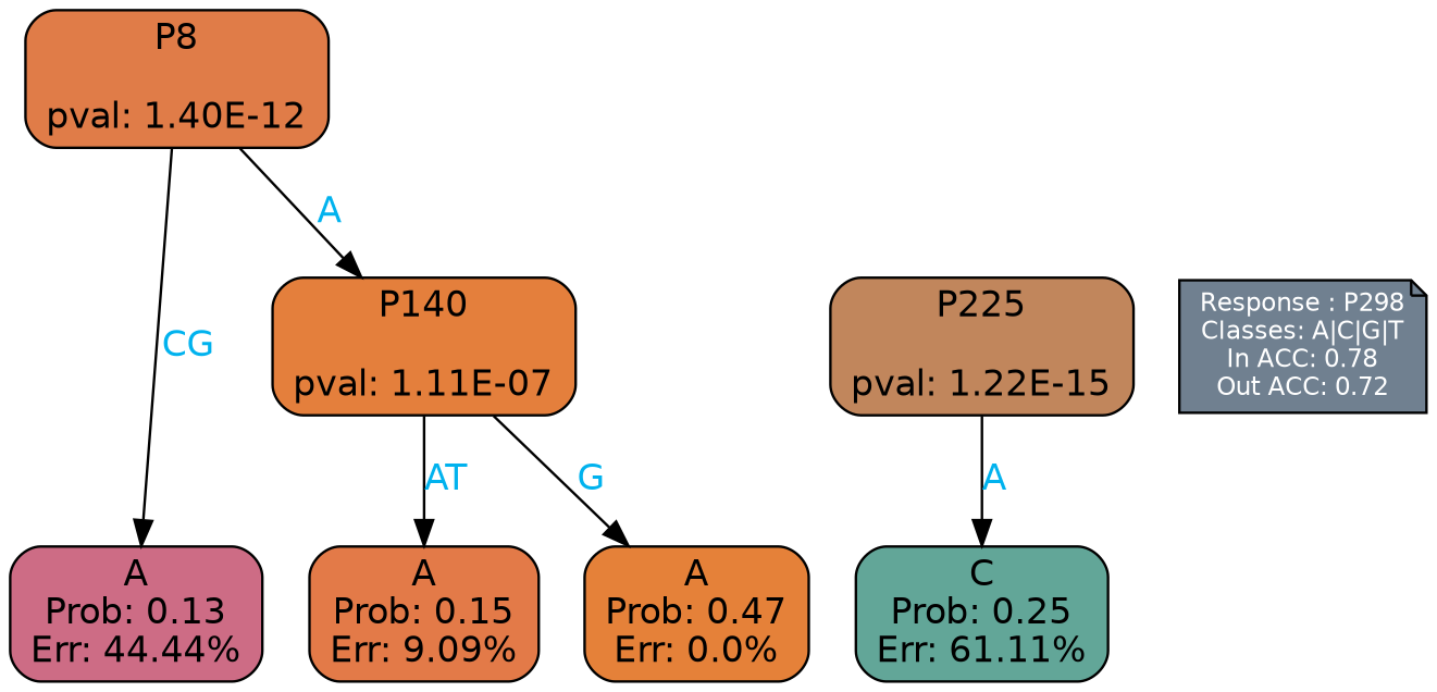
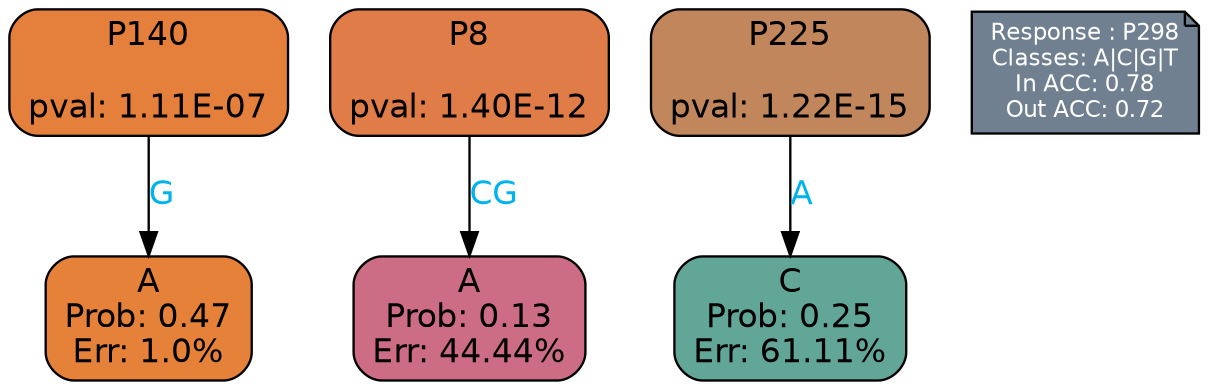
  digraph {
    ranksep=equally
    splines=polylines
    node [color=black fontname=helvetica shape=box style="filled, rounded"]
    edge [fontcolor=deepskyblue2 fontname=helvetica]
-   n1 [fillcolor="#e37a48" label="A\nProb: 0.15\nErr: 9.09%"]
-   n2 [fillcolor="#e58139" label="A\nProb: 0.47\nErr: 0.0%"]
+   n2 [fillcolor="#e58139" label="A\nProb: 0.47\nErr: 1.0%"]
    n3 [fillcolor="#cd6c85" label="A\nProb: 0.13\nErr: 44.44%"]
    n4 [fillcolor="#62a698" label="C\nProb: 0.25\nErr: 61.11%"]
    n5 [align=left fillcolor=slategray fontcolor=white fontsize=10 label="Response : P298\nClasses: A|C|G|T\nIn ACC: 0.78\nOut ACC: 0.72\n" shape=note style=filled]
    n6 [fillcolor="#c1865c" label="P225\n\npval: 1.22E-15"]
    n7 [fillcolor="#e07c48" label="P8\n\npval: 1.40E-12"]
    n8 [fillcolor="#e47f3c" label="P140\n\npval: 1.11E-07"]
    subgraph sub_1 {
      rank=same
-     n1
      n2
      n3
      n4
    }
    subgraph sub_2 {
      rank=same
      n5
      n6
    }
    n6 -> n4 [label=A]
    n7 -> n3 [label=CG]
-   n7 -> n8 [label=A]
-   n8 -> n1 [label=AT]
    n8 -> n2 [label=G]
  }
